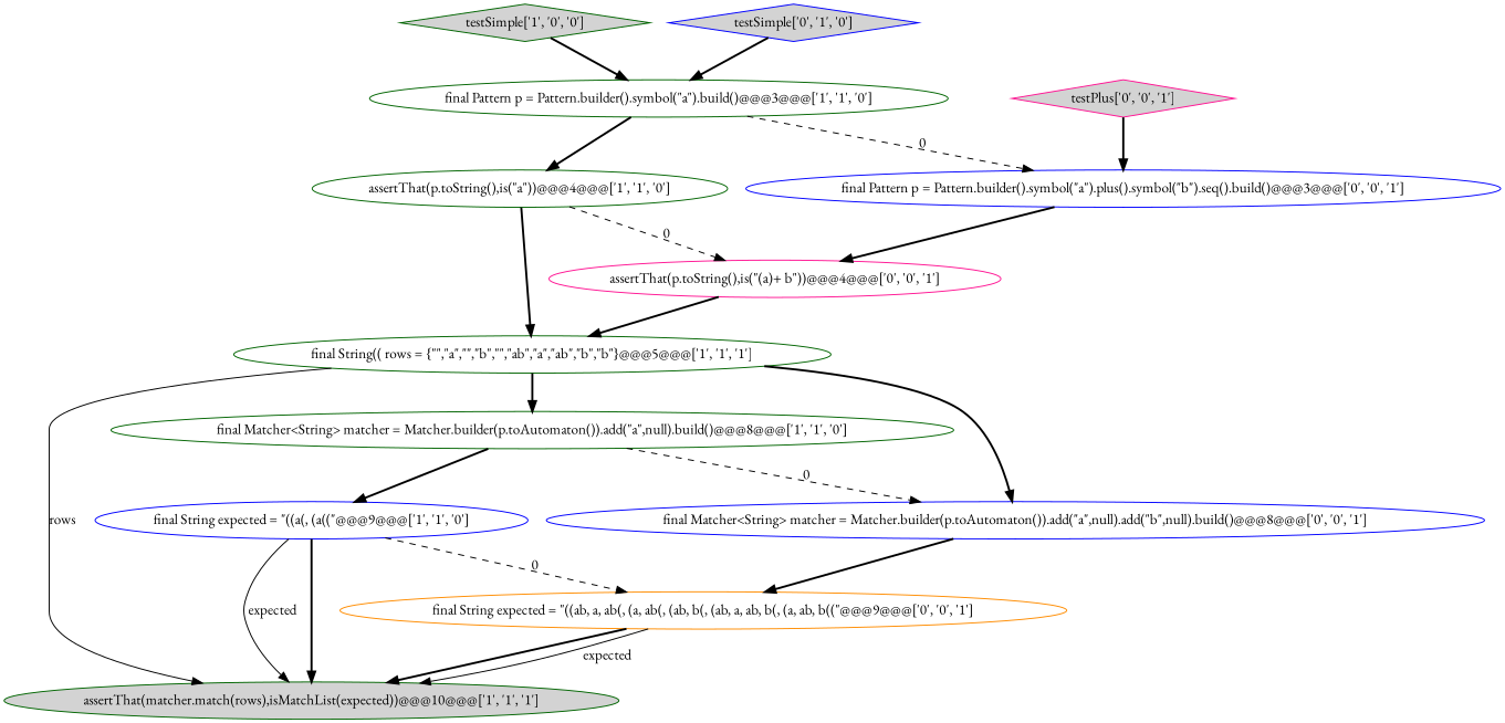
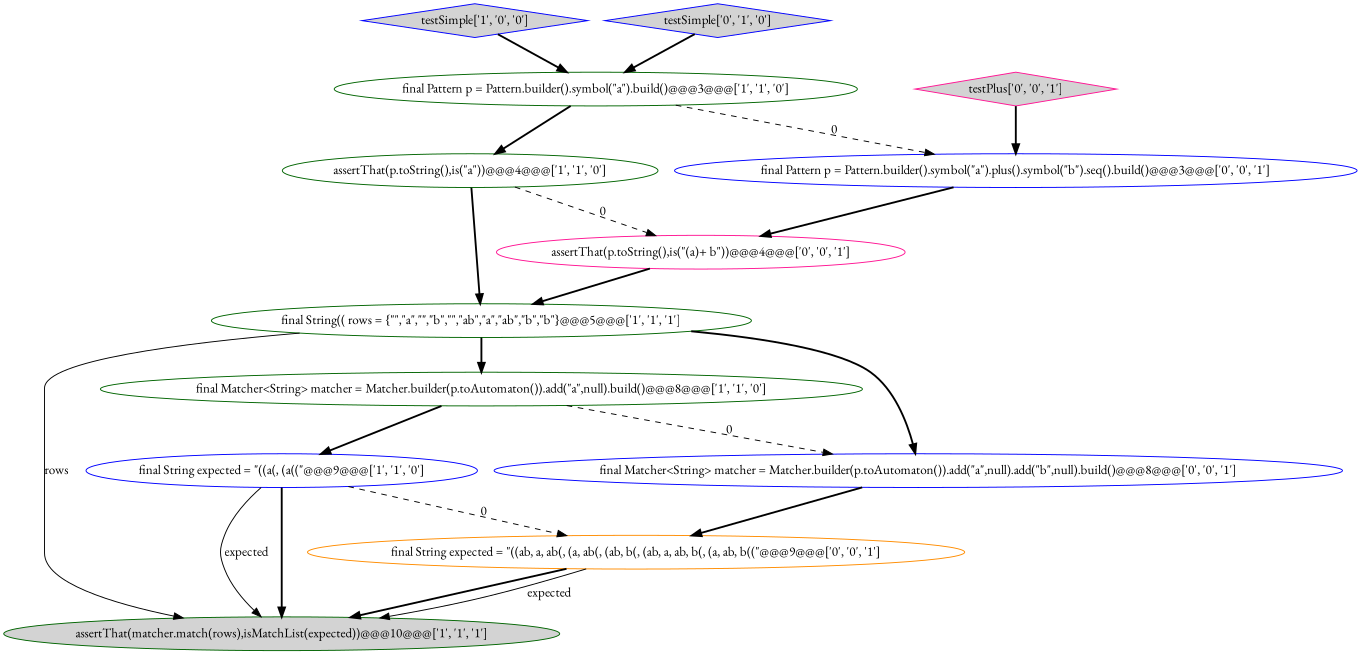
  digraph {
    fontname="EB Garamond"
    node [fillcolor=white shape=ellipse style=filled color=darkgreen fontname="EB Garamond"]
    edge [style=bold fontname="EB Garamond"]
    n1 [label="final String(( rows = {\"\",\"a\",\"\",\"b\",\"\",\"ab\",\"a\",\"ab\",\"b\",\"b\"}@@@5@@@['1', '1', '1']"]
    n2 [fillcolor=lightgray label="assertThat(matcher.match(rows),isMatchList(expected))@@@10@@@['1', '1', '1']"]
    n3 [label="final Matcher<String> matcher = Matcher.builder(p.toAutomaton()).add(\"a\",null).build()@@@8@@@['1', '1', '0']"]
    n4 [label="final Matcher<String> matcher = Matcher.builder(p.toAutomaton()).add(\"a\",null).add(\"b\",null).build()@@@8@@@['0', '0', '1']" color=blue]
    n5 [label="final String expected = \"((a(, (a((\"@@@9@@@['1', '1', '0']" color=blue]
    n6 [label="final String expected = \"((ab, a, ab(, (a, ab(, (ab, b(, (ab, a, ab, b(, (a, ab, b((\"@@@9@@@['0', '0', '1']" color=darkorange]
    n7 [label="final Pattern p = Pattern.builder().symbol(\"a\").build()@@@3@@@['1', '1', '0']"]
    n8 [label="final Pattern p = Pattern.builder().symbol(\"a\").plus().symbol(\"b\").seq().build()@@@3@@@['0', '0', '1']" color=blue]
    n9 [label="assertThat(p.toString(),is(\"a\"))@@@4@@@['1', '1', '0']"]
-   n10 [fillcolor=lightgray label="testSimple['1', '0', '0']" shape=diamond]
+   n10 [fillcolor=lightgray label="testSimple['1', '0', '0']" shape=diamond color=blue]
    n11 [label="assertThat(p.toString(),is(\"(a)+ b\"))@@@4@@@['0', '0', '1']" color=deeppink]
    n12 [fillcolor=lightgray label="testPlus['0', '0', '1']" shape=diamond color=deeppink]
    n13 [fillcolor=lightgray label="testSimple['0', '1', '0']" shape=diamond color=blue]
    n1 -> n2 [label=rows style=solid]
    n1 -> n3
    n1 -> n4
    n3 -> n4 [label=0 style=dashed]
    n3 -> n5
    n4 -> n6
    n5 -> n2 [label=expected style=solid]
    n5 -> n2
    n5 -> n6 [label=0 style=dashed]
    n6 -> n2
    n6 -> n2 [label=expected style=solid]
    n7 -> n8 [label=0 style=dashed]
    n7 -> n9
    n8 -> n11
    n9 -> n1
    n9 -> n11 [label=0 style=dashed]
    n10 -> n7
    n11 -> n1
    n12 -> n8
    n13 -> n7
  }
